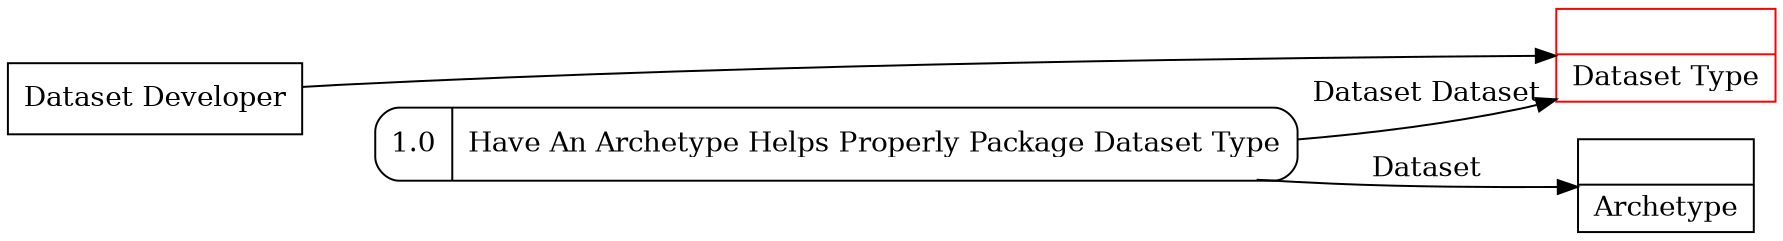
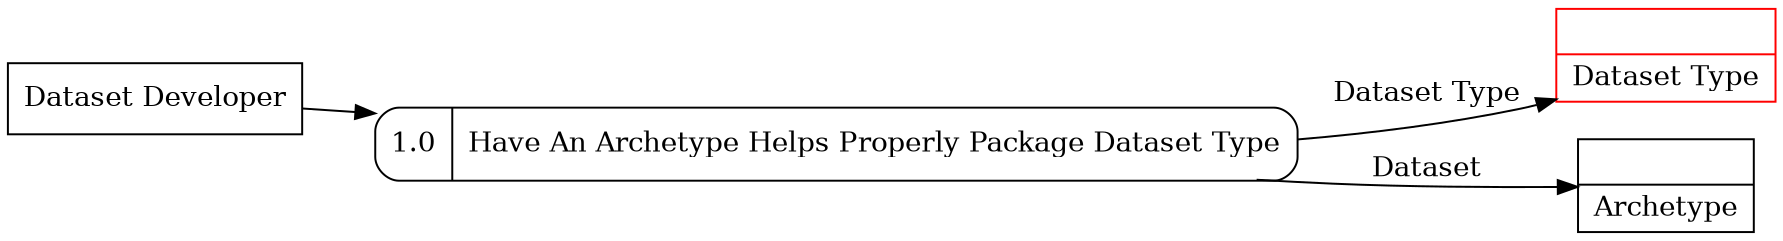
  digraph {
    rankdir=LR
    node [shape=record]
    n1 [color=red label="<f0>  |<f1> Dataset Type "]
    n2 [label="<f0>  |<f1> Archetype "]
    n3 [label="Dataset Developer" shape=box]
    n4 [label="{<f0> 1.0|<f1> Have An Archetype Helps Properly Package Dataset Type }" shape=Mrecord]
-   n3 -> n1
-   n4 -> n1 [label="Dataset Dataset"]
+   n3 -> n4
+   n4 -> n1 [label="Dataset Type"]
    n4 -> n2 [label=Dataset]
  }
